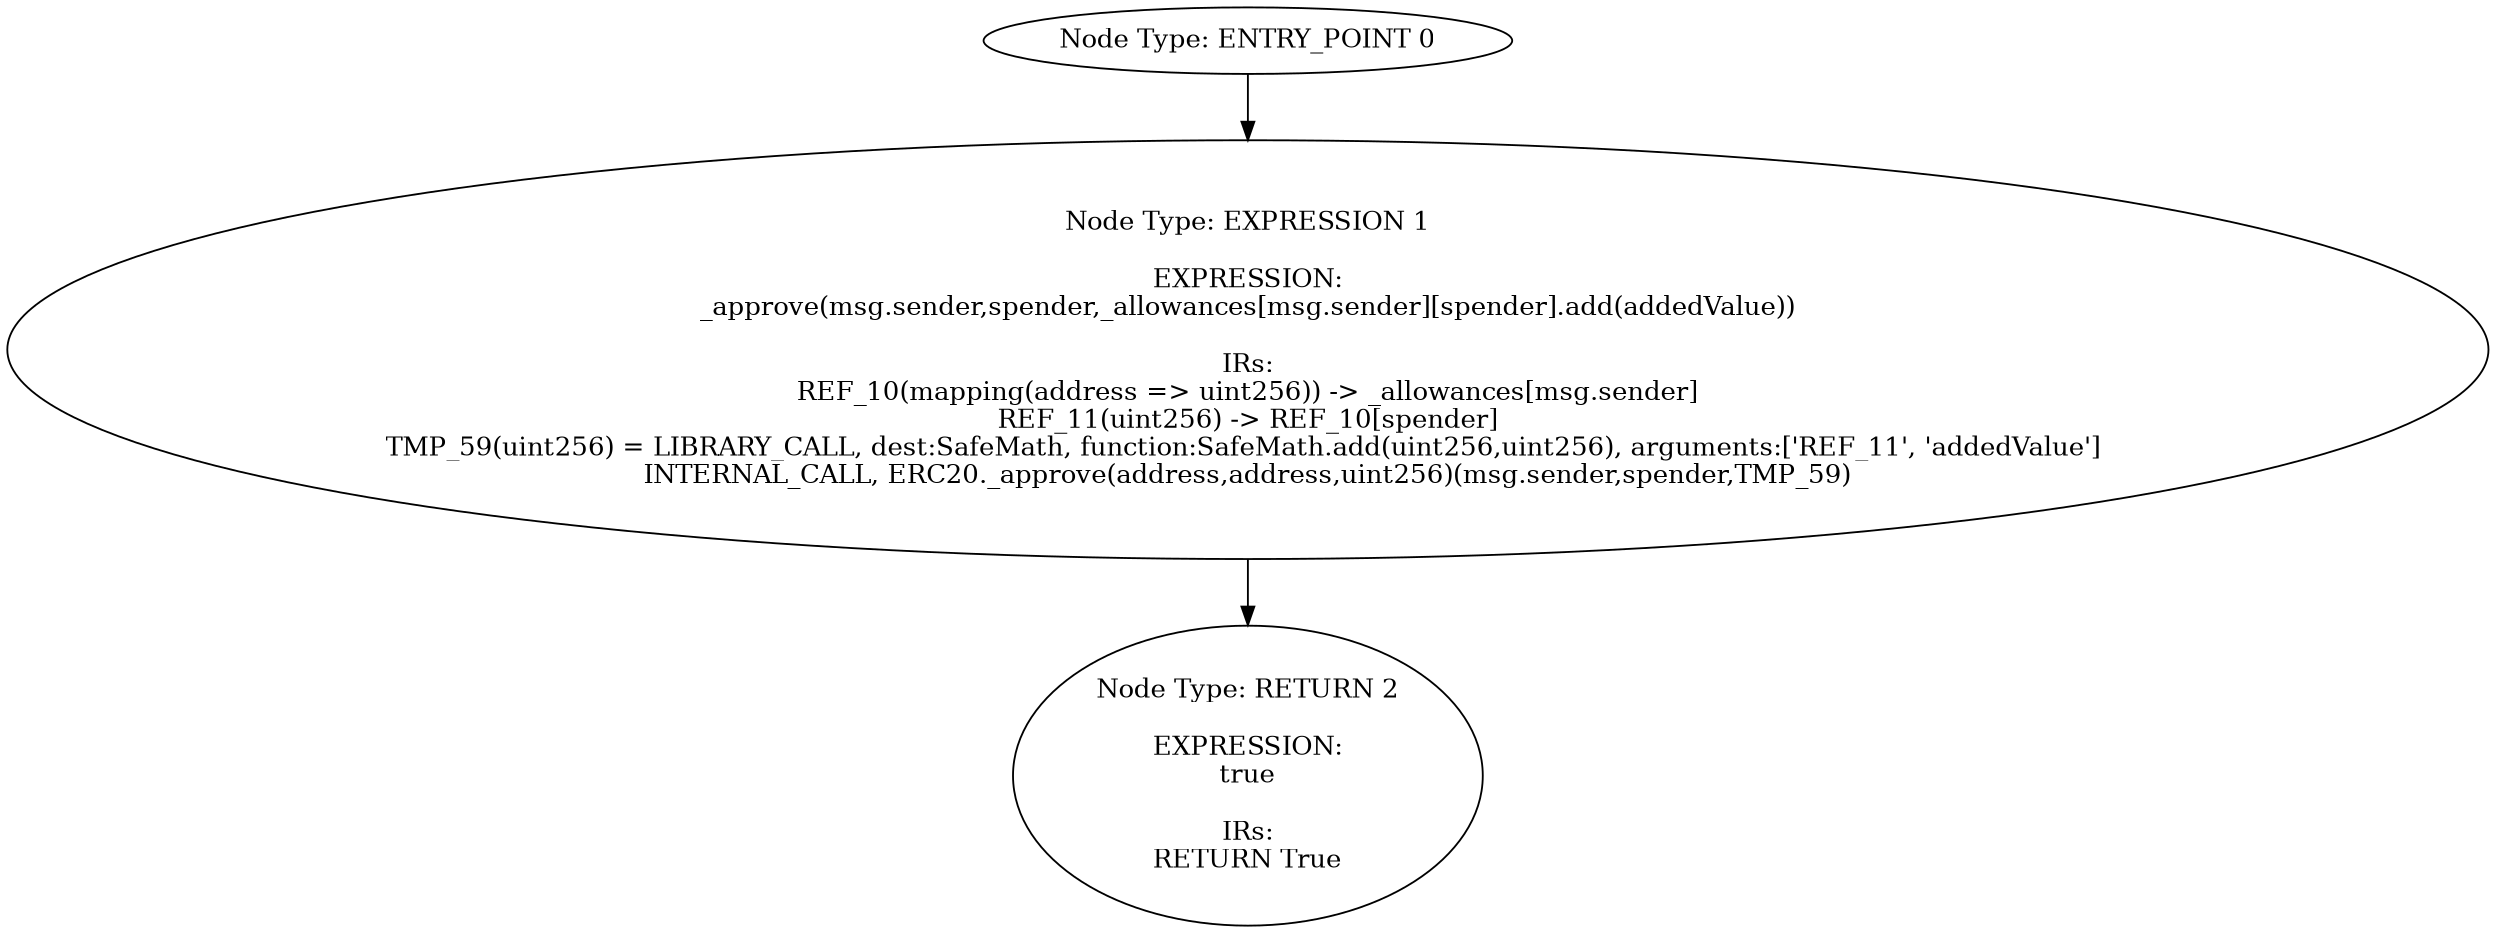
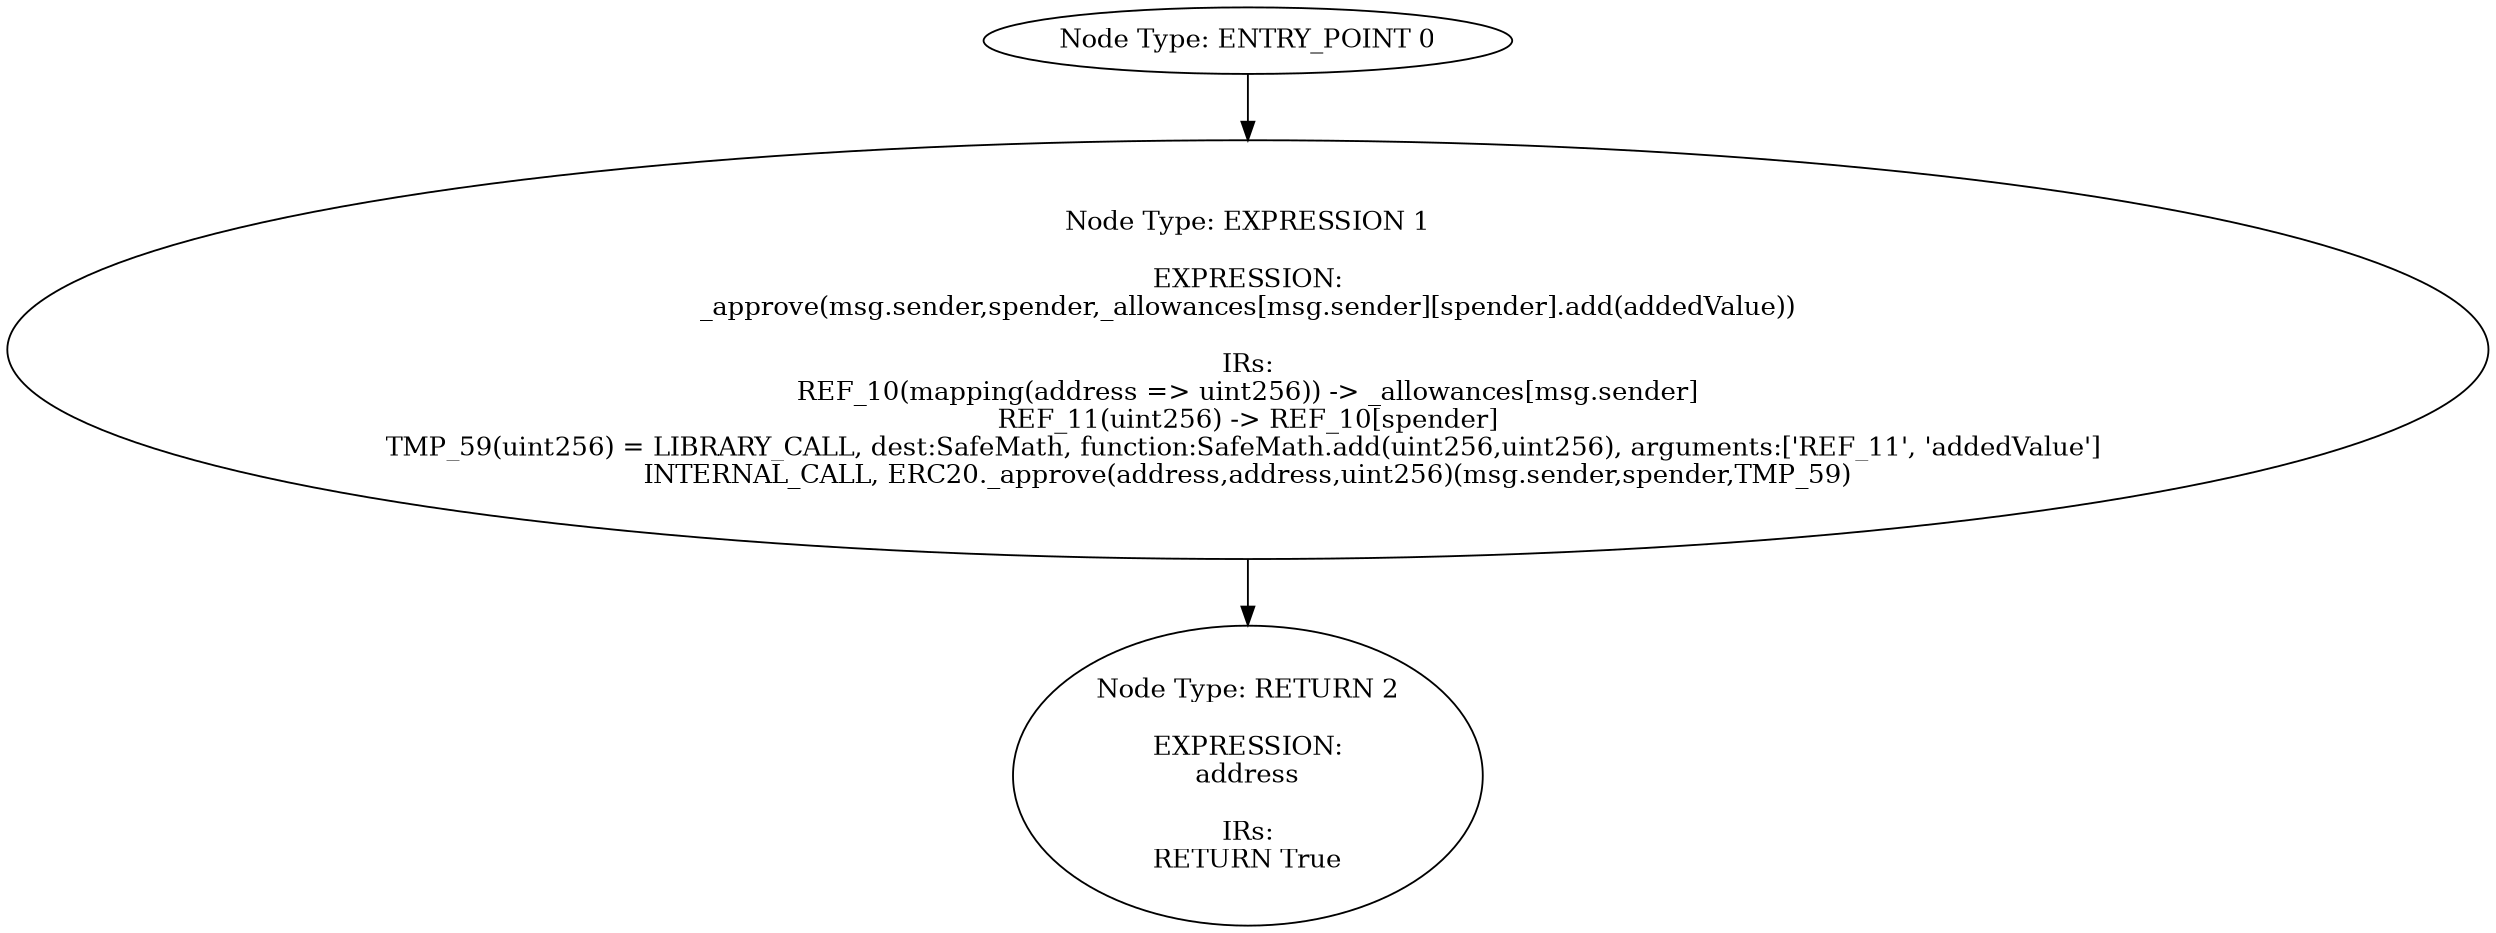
  digraph {
    n1 [label="Node Type: ENTRY_POINT 0\n"]
    n2 [label="Node Type: EXPRESSION 1\n\nEXPRESSION:\n_approve(msg.sender,spender,_allowances[msg.sender][spender].add(addedValue))\n\nIRs:\nREF_10(mapping(address => uint256)) -> _allowances[msg.sender]\nREF_11(uint256) -> REF_10[spender]\nTMP_59(uint256) = LIBRARY_CALL, dest:SafeMath, function:SafeMath.add(uint256,uint256), arguments:['REF_11', 'addedValue'] \nINTERNAL_CALL, ERC20._approve(address,address,uint256)(msg.sender,spender,TMP_59)"]
-   n3 [label="Node Type: RETURN 2\n\nEXPRESSION:\ntrue\n\nIRs:\nRETURN True"]
+   n3 [label="Node Type: RETURN 2\n\nEXPRESSION:\naddress\n\nIRs:\nRETURN True"]
    n1 -> n2
    n2 -> n3
  }
